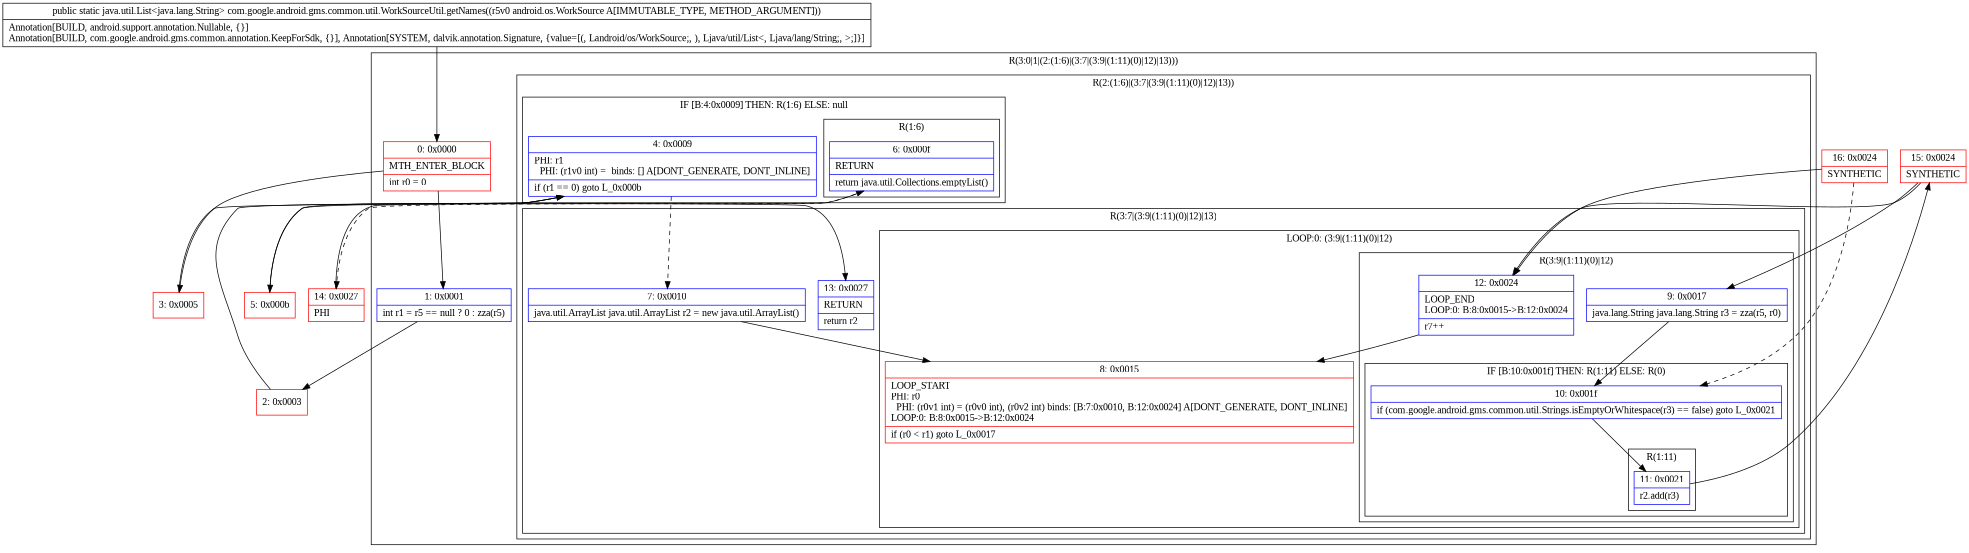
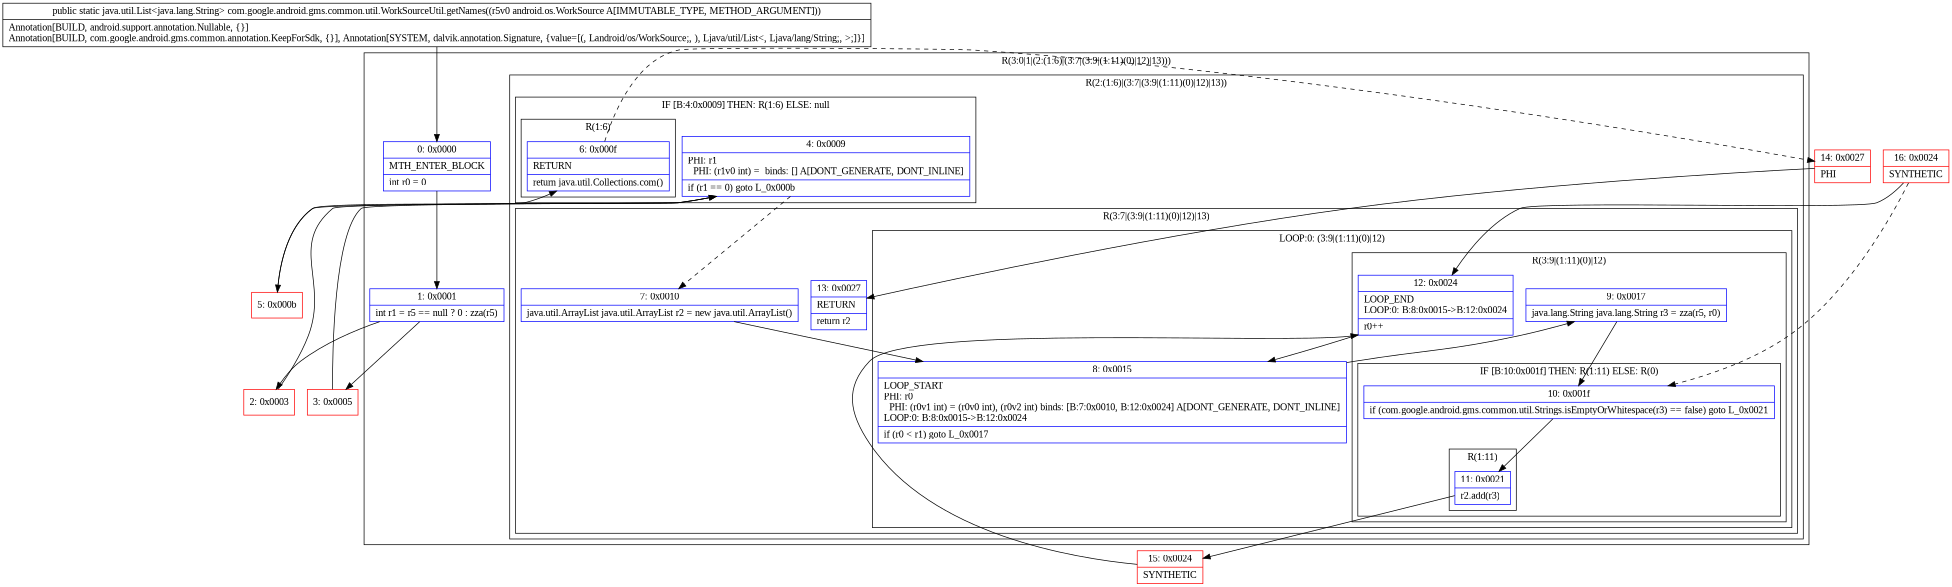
  digraph {
    fontname="Liberation Serif"
    node [color=blue fontname="Liberation Serif" shape=record]
    edge [fontname="Liberation Serif"]
-   n1 [label="{6\:\ 0x000f|RETURN\l|return java.util.Collections.emptyList()\l}"]
+   n1 [label="{6\:\ 0x000f|RETURN\l|return java.util.Collections.com()\l}"]
    n2 [label="{4\:\ 0x0009|PHI: r1 \l  PHI: (r1v0 int) =  binds: [] A[DONT_GENERATE, DONT_INLINE]\l|if (r1 == 0) goto L_0x000b\l}"]
    n3 [label="{11\:\ 0x0021|r2.add(r3)\l}"]
    n4 [label="{10\:\ 0x001f|if (com.google.android.gms.common.util.Strings.isEmptyOrWhitespace(r3) == false) goto L_0x0021\l}"]
    n5 [label="{9\:\ 0x0017|java.lang.String java.lang.String r3 = zza(r5, r0)\l}"]
-   n6 [label="{12\:\ 0x0024|LOOP_END\lLOOP:0: B:8:0x0015\-\>B:12:0x0024\l|r7++\l}"]
-   n7 [color=red label="{8\:\ 0x0015|LOOP_START\lPHI: r0 \l  PHI: (r0v1 int) = (r0v0 int), (r0v2 int) binds: [B:7:0x0010, B:12:0x0024] A[DONT_GENERATE, DONT_INLINE]\lLOOP:0: B:8:0x0015\-\>B:12:0x0024\l|if (r0 \< r1) goto L_0x0017\l}"]
+   n6 [label="{12\:\ 0x0024|LOOP_END\lLOOP:0: B:8:0x0015\-\>B:12:0x0024\l|r0++\l}"]
+   n7 [label="{8\:\ 0x0015|LOOP_START\lPHI: r0 \l  PHI: (r0v1 int) = (r0v0 int), (r0v2 int) binds: [B:7:0x0010, B:12:0x0024] A[DONT_GENERATE, DONT_INLINE]\lLOOP:0: B:8:0x0015\-\>B:12:0x0024\l|if (r0 \< r1) goto L_0x0017\l}"]
    n8 [label="{7\:\ 0x0010|java.util.ArrayList java.util.ArrayList r2 = new java.util.ArrayList()\l}"]
    n9 [label="{13\:\ 0x0027|RETURN\l|return r2\l}"]
-   n10 [color=red label="{0\:\ 0x0000|MTH_ENTER_BLOCK\l|int r0 = 0\l}"]
+   n10 [label="{0\:\ 0x0000|MTH_ENTER_BLOCK\l|int r0 = 0\l}"]
    n11 [label="{1\:\ 0x0001|int r1 = r5 == null ? 0 : zza(r5)\l}"]
    n12 [color=red label="{14\:\ 0x0027|PHI\l}"]
    n13 [color=red label="{5\:\ 0x000b}"]
    n14 [color=red label="{15\:\ 0x0024|SYNTHETIC\l}"]
    n15 [color=red label="{2\:\ 0x0003}"]
    n16 [color=red label="{3\:\ 0x0005}"]
    n17 [color=red label="{16\:\ 0x0024|SYNTHETIC\l}"]
    n18 [label="{public static java.util.List\<java.lang.String\> com.google.android.gms.common.util.WorkSourceUtil.getNames((r5v0 android.os.WorkSource A[IMMUTABLE_TYPE, METHOD_ARGUMENT]))  | Annotation[BUILD, android.support.annotation.Nullable, \{\}]\lAnnotation[BUILD, com.google.android.gms.common.annotation.KeepForSdk, \{\}], Annotation[SYSTEM, dalvik.annotation.Signature, \{value=[(, Landroid\/os\/WorkSource;, ), Ljava\/util\/List\<, Ljava\/lang\/String;, \>;]\}]\l}" color=""]
    subgraph cluster_1 {
      label="R(3:0|1|(2:(1:6)|(3:7|(3:9|(1:11)(0)|12)|13)))"
      n10
      n11
      subgraph cluster_2 {
        label="R(2:(1:6)|(3:7|(3:9|(1:11)(0)|12)|13))"
        subgraph cluster_3 {
          label="IF [B:4:0x0009] THEN: R(1:6) ELSE: null"
          n2
          subgraph cluster_4 {
            label="R(1:6)"
            n1
          }
        }
        subgraph cluster_5 {
          label="R(3:7|(3:9|(1:11)(0)|12)|13)"
          n8
          n9
          subgraph cluster_6 {
            label="LOOP:0: (3:9|(1:11)(0)|12)"
            n7
            subgraph cluster_7 {
              label="R(3:9|(1:11)(0)|12)"
              n5
              n6
              subgraph cluster_8 {
                label="IF [B:10:0x001f] THEN: R(1:11) ELSE: R(0)"
                n4
                subgraph cluster_9 {
                  label="R(1:11)"
                  n3
                }
                subgraph cluster_10 {
                  label="R(0)"
                }
              }
            }
          }
        }
      }
    }
    n1 -> n12 [style=dashed]
    n2 -> n8 [style=dashed]
    n2 -> n13
    n3 -> n14
    n4 -> n3
    n5 -> n4
    n6 -> n7
-   n14 -> n5
+   n7 -> n5
    n8 -> n7
    n10 -> n11
    n11 -> n15
-   n10 -> n16
+   n11 -> n16
    n12 -> n9
    n13 -> n1
    n14 -> n6
    n15 -> n2
    n16 -> n2
    n17 -> n4 [style=dashed]
    n17 -> n6
    n18 -> n10
  }
